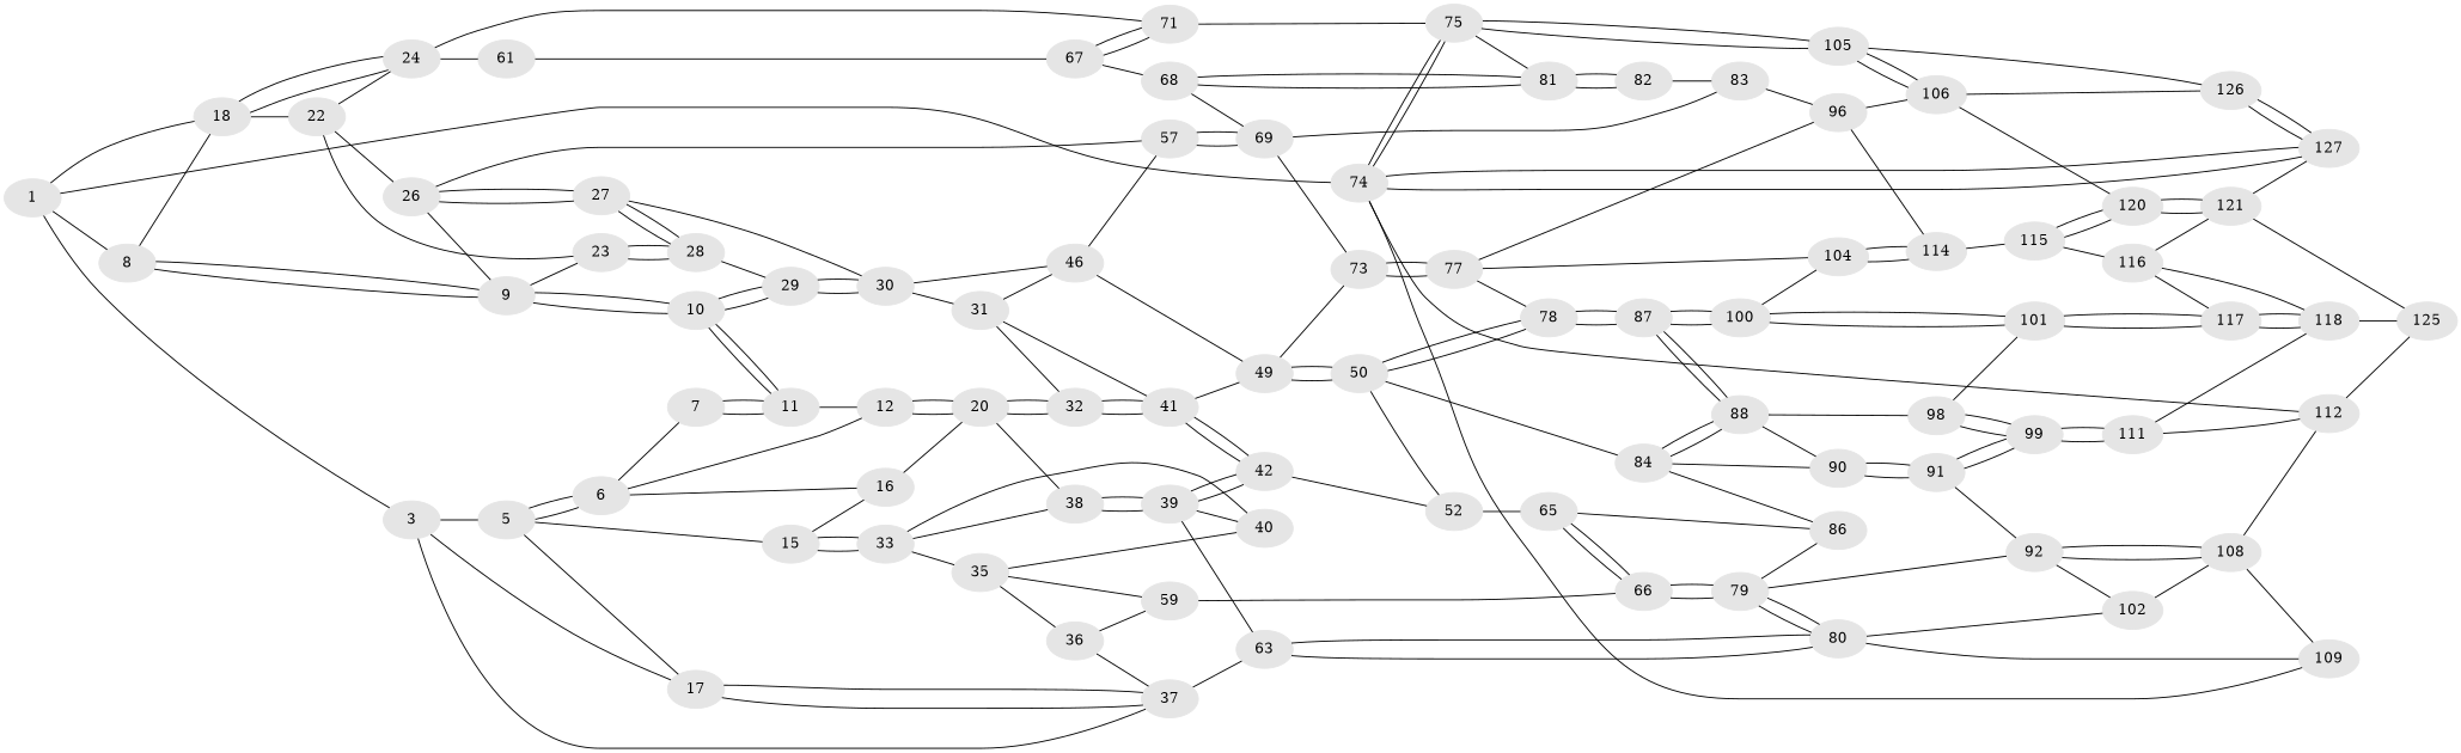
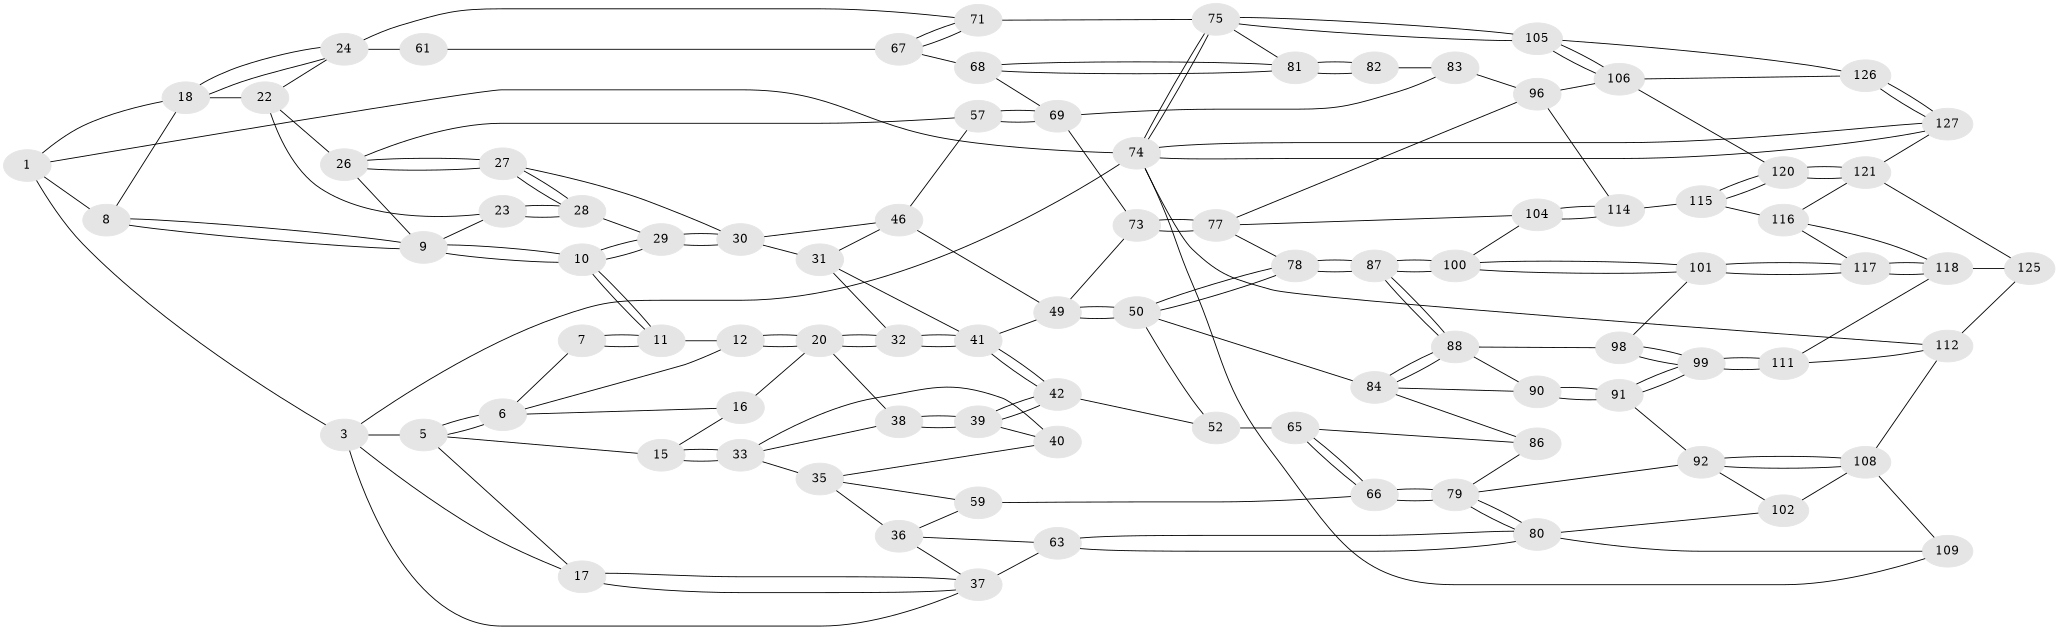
  graph {
    rankdir=LR
    node [color=gray90 style=filled]
    1 [super="+2"]
    3 [super="+4"]
    8
    18 [super="+19"]
    74 [super="+110"]
    5 [super="+14"]
    17
    37 [super="+47"]
    9
    22 [super="+25"]
    24 [super="+60"]
    75 [super="+76"]
    109
    112 [super="+128"]
    127
    6 [super="+13"]
    15
    63
    7
    12
    16
    33 [super="+34"]
    11
    20 [super="+21"]
    10
    23
    29
    28
    30 [super="+43"]
    32
    38
    35 [super="+48"]
    40
    26 [super="+56"]
    61
    71
    41 [super="+45"]
    39
    27
    57
    67
    69 [super="+72"]
    31 [super="+44"]
    46 [super="+54"]
    49 [super="+55"]
    42 [super="+53"]
    36 [super="+62"]
    59 [super="+64"]
    66
    80 [super="+103"]
    52
    50 [super="+51"]
    73
    65 [super="+70"]
    78
    84 [super="+85"]
    77 [super="+97"]
    87
    86
    88 [super="+94"]
    90
    83 [super="+95"]
    79 [super="+89"]
    68
    102
    92 [super="+93"]
    81
    82
    96 [super="+107"]
    105
    104
    125
    106 [super="+123"]
    126
    114
    100
    108 [super="+113"]
    98
    91
    101
    99
    111
    120
    115
    117
    118 [super="+119"]
    121 [super="+124"]
    116 [super="+122"]
    1 -- 3
    1 -- 8
    1 -- 18
    1 -- 74
+   3 -- 74
    3 -- 5
    3 -- 17
    3 -- 37
    8 -- 18
    8 -- 9
    8 -- 9
    18 -- 22
    18 -- 24
    18 -- 24
    74 -- 75
    74 -- 75
    74 -- 109
    74 -- 112
    74 -- 127
    74 -- 127
    5 -- 17
    5 -- 6
    5 -- 6
    5 -- 15
    17 -- 37
    17 -- 37
    37 -- 63
    9 -- 10
    9 -- 10
    9 -- 23
    22 -- 24
    22 -- 23
    22 -- 26
    24 -- 61
    24 -- 71
    75 -- 81
    75 -- 105
    75 -- 105
    112 -- 125
    6 -- 7
    6 -- 12
    6 -- 16
    15 -- 16
    15 -- 33
    15 -- 33
    63 -- 80
    63 -- 80
    7 -- 11
    7 -- 11
    12 -- 20
    12 -- 20
    16 -- 20
    33 -- 38
    33 -- 35
    33 -- 40
    11 -- 12
    20 -- 32
    20 -- 32
    20 -- 38
    10 -- 11
    10 -- 11
    10 -- 29
    10 -- 29
    23 -- 28
    23 -- 28
    29 -- 30
    29 -- 30
    28 -- 29
    30 -- 31
    30 -- 46
    32 -- 41
    32 -- 41
    38 -- 39
    38 -- 39
    35 -- 40
    35 -- 36
    35 -- 59
    26 -- 9
    26 -- 27
    26 -- 27
    26 -- 57
    61 -- 67
    71 -- 75
    41 -- 49
    41 -- 42
    41 -- 42
    39 -- 40
    39 -- 42
    39 -- 42
    27 -- 28
    27 -- 28
    27 -- 30
    57 -- 69
    57 -- 69
    67 -- 71
    67 -- 71
    67 -- 68
    69 -- 73
    69 -- 83
    31 -- 32
    31 -- 41
    31 -- 46
    46 -- 57
    46 -- 49
    49 -- 50
    49 -- 50
    49 -- 73
    42 -- 52
    36 -- 37
-   39 -- 63
+   36 -- 63
    36 -- 59
    59 -- 66
    66 -- 79
    66 -- 79
    80 -- 109
    80 -- 102
    52 -- 65
    50 -- 52
    50 -- 78
    50 -- 78
    50 -- 84
    73 -- 77
    73 -- 77
    65 -- 66
    65 -- 66
    65 -- 86
    78 -- 87
    78 -- 87
    84 -- 86
    84 -- 88
    84 -- 88
    84 -- 90
    77 -- 78
    77 -- 96
    77 -- 104
    87 -- 88
    87 -- 88
    87 -- 100
    87 -- 100
    88 -- 90
    88 -- 98
    90 -- 91
    90 -- 91
    83 -- 96
    79 -- 80
    79 -- 80
    79 -- 86
    79 -- 92
    68 -- 69
    68 -- 81
    68 -- 81
    102 -- 108
    92 -- 102
    92 -- 108
    92 -- 108
    81 -- 82
    81 -- 82
    82 -- 83 [weight=2]
    96 -- 106
    96 -- 114
    105 -- 106
    105 -- 106
    105 -- 126
    104 -- 114
    104 -- 114
    106 -- 126
    106 -- 120
    126 -- 127
    126 -- 127
    114 -- 115
    100 -- 104
    100 -- 101
    100 -- 101
    108 -- 109
    108 -- 112
    98 -- 101
    98 -- 99
    98 -- 99
    91 -- 92
    91 -- 99
    91 -- 99
    101 -- 117
    101 -- 117
    99 -- 111
    99 -- 111
    111 -- 112
    111 -- 118
    120 -- 121
    120 -- 121
    115 -- 120
    115 -- 120
    115 -- 116
    117 -- 118
    117 -- 118
    118 -- 125
    121 -- 127
    121 -- 125
    116 -- 117
    116 -- 118
    116 -- 121
  }
